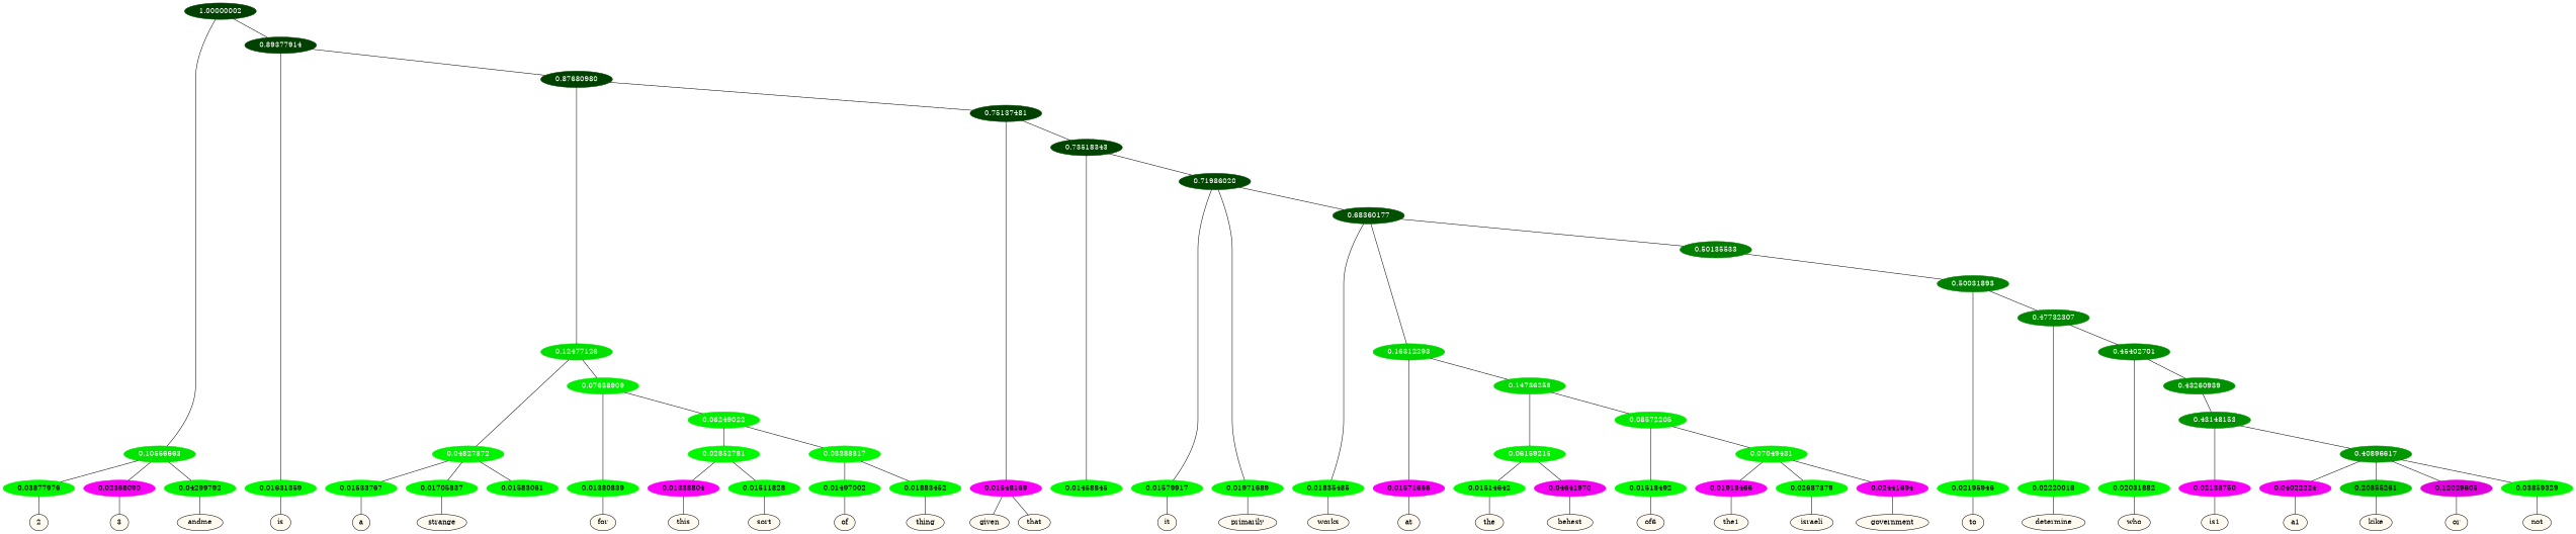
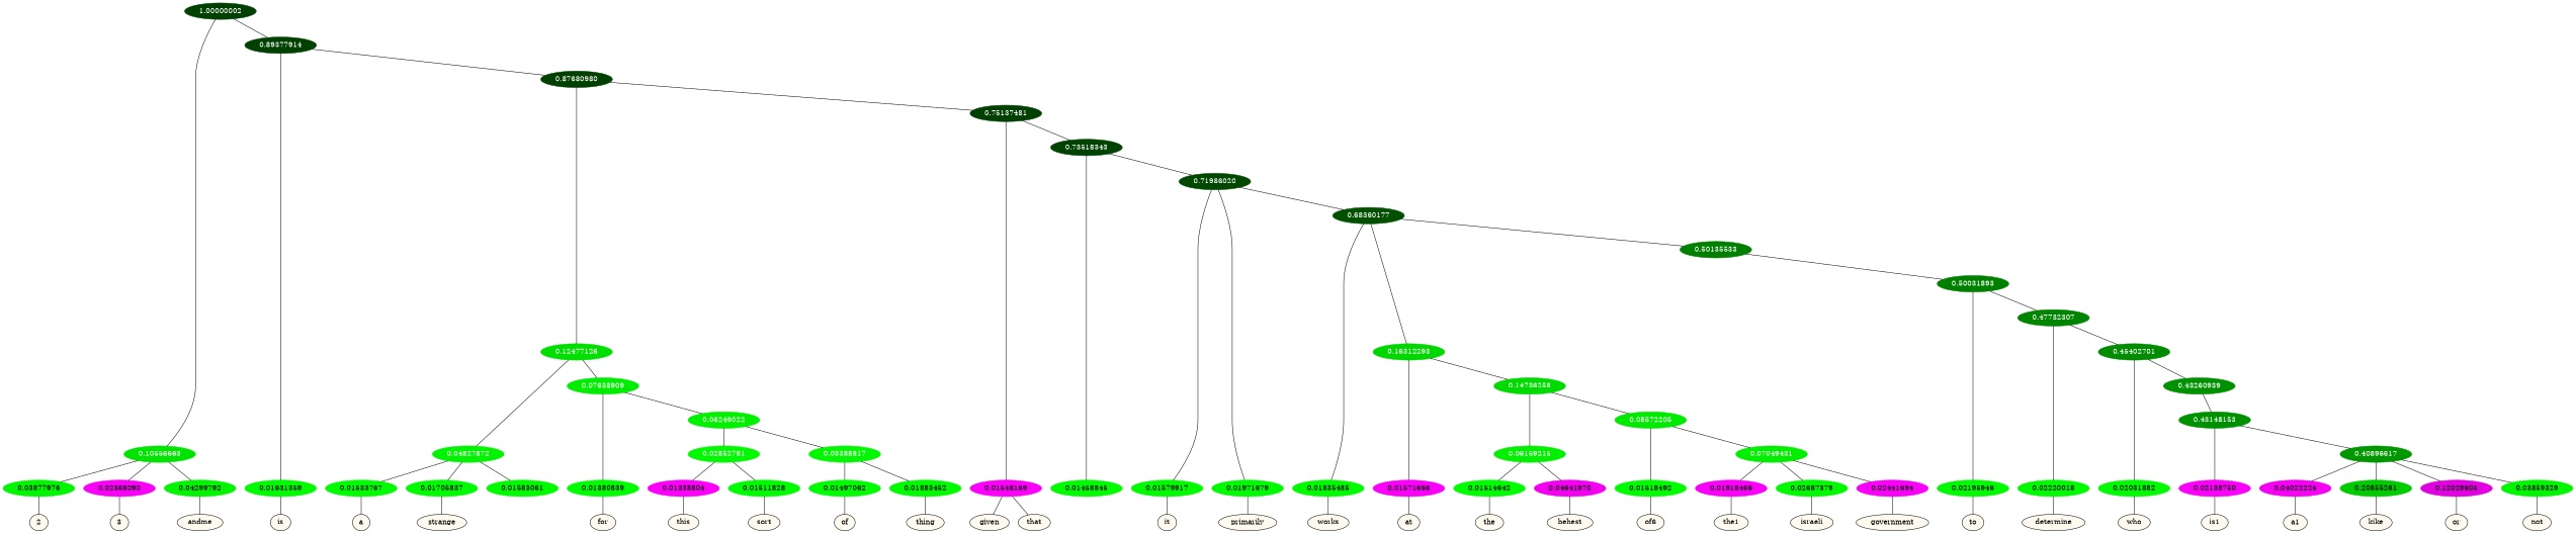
  graph {
    node [color=black format=png nodesep=0.001 ordering=out overlap_scaling=0.01 ranksep=0.001 style=filled fontcolor=black]
    n1 [fillcolor=floralwhite height=0.15 label=2 style="filled,solid" width=0.15 fontcolor=""]
    n2 [fillcolor=floralwhite height=0.15 label=3 style="filled,solid" width=0.15 fontcolor=""]
    n3 [fillcolor=floralwhite height=0.15 label=andme style="filled,solid" width=0.15 fontcolor=""]
    n4 [fillcolor=floralwhite height=0.15 label=is style="filled,solid" width=0.15 fontcolor=""]
    n5 [fillcolor=floralwhite height=0.15 label=a style="filled,solid" width=0.15 fontcolor=""]
    n6 [fillcolor=floralwhite height=0.15 label=strange style="filled,solid" width=0.15 fontcolor=""]
    n7 [fillcolor=floralwhite height=0.15 label=for style="filled,solid" width=0.15 fontcolor=""]
    n8 [fillcolor=floralwhite height=0.15 label=this style="filled,solid" width=0.15 fontcolor=""]
    n9 [fillcolor=floralwhite height=0.15 label=sort style="filled,solid" width=0.15 fontcolor=""]
    n10 [fillcolor=floralwhite height=0.15 label=of style="filled,solid" width=0.15 fontcolor=""]
    n11 [fillcolor=floralwhite height=0.15 label=thing style="filled,solid" width=0.15 fontcolor=""]
    n12 [fillcolor=floralwhite height=0.15 label=given style="filled,solid" width=0.15 fontcolor=""]
    n13 [fillcolor=floralwhite height=0.15 label=that style="filled,solid" width=0.15 fontcolor=""]
    n14 [fillcolor=floralwhite height=0.15 label=it style="filled,solid" width=0.15 fontcolor=""]
    n15 [fillcolor=floralwhite height=0.15 label=primarily style="filled,solid" width=0.15 fontcolor=""]
    n16 [fillcolor=floralwhite height=0.15 label=works style="filled,solid" width=0.15 fontcolor=""]
    n17 [fillcolor=floralwhite height=0.15 label=at style="filled,solid" width=0.15 fontcolor=""]
    n18 [fillcolor=floralwhite height=0.15 label=the style="filled,solid" width=0.15 fontcolor=""]
    n19 [fillcolor=floralwhite height=0.15 label=behest style="filled,solid" width=0.15 fontcolor=""]
    n20 [fillcolor=floralwhite height=0.15 label=of6 style="filled,solid" width=0.15 fontcolor=""]
    n21 [fillcolor=floralwhite height=0.15 label=the1 style="filled,solid" width=0.15 fontcolor=""]
    n22 [fillcolor=floralwhite height=0.15 label=israeli style="filled,solid" width=0.15 fontcolor=""]
    n23 [fillcolor=floralwhite height=0.15 label=government style="filled,solid" width=0.15 fontcolor=""]
    n24 [fillcolor=floralwhite height=0.15 label=to style="filled,solid" width=0.15 fontcolor=""]
    n25 [fillcolor=floralwhite height=0.15 label=determine style="filled,solid" width=0.15 fontcolor=""]
    n26 [fillcolor=floralwhite height=0.15 label=who style="filled,solid" width=0.15 fontcolor=""]
    n27 [fillcolor=floralwhite height=0.15 label=is1 style="filled,solid" width=0.15 fontcolor=""]
    n28 [fillcolor=floralwhite height=0.15 label=a1 style="filled,solid" width=0.15 fontcolor=""]
    n29 [fillcolor=floralwhite height=0.15 label=kike style="filled,solid" width=0.15 fontcolor=""]
    n30 [fillcolor=floralwhite height=0.15 label=or style="filled,solid" width=0.15 fontcolor=""]
    n31 [fillcolor=floralwhite height=0.15 label=not style="filled,solid" width=0.15 fontcolor=""]
    n32 [color="0.334 1.000 0.961" height=0.15 label=0.03877976 width=0.15]
    n33 [color="0.835 1.000 0.976" height=0.15 label=0.02368090 width=0.15]
    n34 [color="0.334 1.000 0.957" height=0.15 label=0.04299792 width=0.15]
    n35 [color="0.334 1.000 0.984" height=0.15 label=0.01631359 width=0.15]
    n36 [color="0.334 1.000 0.985" height=0.15 label=0.01533767 width=0.15]
    n37 [color="0.334 1.000 0.983" height=0.15 label=0.01705837 width=0.15]
    n38 [color="0.334 1.000 0.984" height=0.15 label=0.01583061 width=0.15]
    n39 [color="0.334 1.000 0.986" height=0.15 label=0.01380839 width=0.15]
    n40 [color="0.835 1.000 0.987" height=0.15 label=0.01338804 width=0.15]
    n41 [color="0.334 1.000 0.985" height=0.15 label=0.01511828 width=0.15]
-   n42 [color="0.334 1.000 0.985" height=0.15 label=0.01497002 width=0.15]
+   n42 [color="0.334 1.000 0.985" height=0.15 label=0.01497062 width=0.15]
    n43 [color="0.334 1.000 0.981" height=0.15 label=0.01883452 width=0.15]
    n44 [color="0.835 1.000 0.985" height=0.15 label=0.01548169 width=0.15]
    n45 [color="0.334 1.000 0.985" height=0.15 label=0.01458845 width=0.15]
    n46 [color="0.334 1.000 0.984" height=0.15 label=0.01579917 width=0.15]
-   n47 [color="0.334 1.000 0.980" height=0.15 label=0.01971689 width=0.15]
+   n47 [color="0.334 1.000 0.980" height=0.15 label=0.01971679 width=0.15]
    n48 [color="0.334 1.000 0.982" height=0.15 label=0.01835485 width=0.15]
    n49 [color="0.835 1.000 0.984" height=0.15 label=0.01571666 width=0.15]
    n50 [color="0.334 1.000 0.985" height=0.15 label=0.01514642 width=0.15]
    n51 [color="0.835 1.000 0.954" height=0.15 label=0.04641970 width=0.15]
    n52 [color="0.334 1.000 0.985" height=0.15 label=0.01518492 width=0.15]
    n53 [color="0.835 1.000 0.981" height=0.15 label=0.01918466 width=0.15]
    n54 [color="0.334 1.000 0.973" height=0.15 label=0.02687379 width=0.15]
    n55 [color="0.835 1.000 0.976" height=0.15 label=0.02441694 width=0.15]
    n56 [color="0.334 1.000 0.978" height=0.15 label=0.02195946 width=0.15]
    n57 [color="0.334 1.000 0.978" height=0.15 label=0.02220018 width=0.15]
    n58 [color="0.334 1.000 0.980" height=0.15 label=0.02031882 width=0.15]
    n59 [color="0.835 1.000 0.979" height=0.15 label=0.02138750 width=0.15]
    n60 [color="0.835 1.000 0.960" height=0.15 label=0.04022224 width=0.15]
    n61 [color="0.334 1.000 0.791" height=0.15 label=0.20855261 width=0.15]
    n62 [color="0.835 1.000 0.880" height=0.15 label=0.12029605 width=0.15]
    n63 [color="0.334 1.000 0.961" height=0.15 label=0.03859329 width=0.15]
    n64 [color="0.334 1.000 0.250" fontcolor=grey99 height=0.15 label=1.00000002 width=0.15]
    n65 [color="0.334 1.000 0.894" fontcolor=grey99 height=0.15 label=0.10556663 width=0.15]
    n66 [color="0.334 1.000 0.250" fontcolor=grey99 height=0.15 label=0.89377914 width=0.15]
    n67 [color="0.334 1.000 0.250" fontcolor=grey99 height=0.15 label=0.87680980 width=0.15]
    n68 [color="0.334 1.000 0.875" fontcolor=grey99 height=0.15 label=0.12477126 width=0.15]
    n69 [color="0.334 1.000 0.250" fontcolor=grey99 height=0.15 label=0.75137481 width=0.15]
    n70 [color="0.334 1.000 0.952" fontcolor=grey99 height=0.15 label=0.04827872 width=0.15]
    n71 [color="0.334 1.000 0.924" fontcolor=grey99 height=0.15 label=0.07638909 width=0.15]
    n72 [color="0.334 1.000 0.265" fontcolor=grey99 height=0.15 label=0.73518343 width=0.15]
    n73 [color="0.334 1.000 0.938" fontcolor=grey99 height=0.15 label=0.06249022 width=0.15]
    n74 [color="0.334 1.000 0.280" fontcolor=grey99 height=0.15 label=0.71986020 width=0.15]
    n75 [color="0.334 1.000 0.971" fontcolor=grey99 height=0.15 label=0.02852781 width=0.15]
    n76 [color="0.334 1.000 0.966" fontcolor=grey99 height=0.15 label=0.03388817 width=0.15]
    n77 [color="0.334 1.000 0.316" fontcolor=grey99 height=0.15 label=0.68360177 width=0.15]
    n78 [color="0.334 1.000 0.837" fontcolor=grey99 height=0.15 label=0.16312293 width=0.15]
    n79 [color="0.334 1.000 0.499" fontcolor=grey99 height=0.15 label=0.50135533 width=0.15]
    n80 [color="0.334 1.000 0.853" fontcolor=grey99 height=0.15 label=0.14736259 width=0.15]
    n81 [color="0.334 1.000 0.500" fontcolor=grey99 height=0.15 label=0.50031893 width=0.15]
    n82 [color="0.334 1.000 0.938" fontcolor=grey99 height=0.15 label=0.06159215 width=0.15]
    n83 [color="0.334 1.000 0.914" fontcolor=grey99 height=0.15 label=0.08572205 width=0.15]
    n84 [color="0.334 1.000 0.523" fontcolor=grey99 height=0.15 label=0.47732307 width=0.15]
    n85 [color="0.334 1.000 0.930" fontcolor=grey99 height=0.15 label=0.07049431 width=0.15]
    n86 [color="0.334 1.000 0.546" fontcolor=grey99 height=0.15 label=0.45402701 width=0.15]
    n87 [color="0.334 1.000 0.567" fontcolor=grey99 height=0.15 label=0.43260939 width=0.15]
    n88 [color="0.334 1.000 0.569" fontcolor=grey99 height=0.15 label=0.43148153 width=0.15]
    n89 [color="0.334 1.000 0.591" fontcolor=grey99 height=0.15 label=0.40896617 width=0.15]
    subgraph sub_1 {
      rank=same
      n1
      n2
      n3
      n4
      n5
      n6
      n7
      n8
      n9
      n10
      n11
      n12
      n13
      n14
      n15
      n16
      n17
      n18
      n19
      n20
      n21
      n22
      n23
      n24
      n25
      n26
      n27
      n28
      n29
      n30
      n31
    }
    subgraph sub_2 {
      rank=same
      n32
      n33
      n34
      n35
      n36
      n37
      n38
      n39
      n40
      n41
      n42
      n43
      n44
      n45
      n46
      n47
      n48
      n49
      n50
      n51
      n52
      n53
      n54
      n55
      n56
      n57
      n58
      n59
      n60
      n61
      n62
      n63
    }
    n32 -- n1
    n33 -- n2
    n34 -- n3
    n35 -- n4
    n36 -- n5
    n37 -- n6
    n39 -- n7
    n40 -- n8
    n41 -- n9
    n42 -- n10
    n43 -- n11
    n44 -- n12
    n44 -- n13
    n46 -- n14
    n47 -- n15
    n48 -- n16
    n49 -- n17
    n50 -- n18
    n51 -- n19
    n52 -- n20
    n53 -- n21
    n54 -- n22
    n55 -- n23
    n56 -- n24
    n57 -- n25
    n58 -- n26
    n59 -- n27
    n60 -- n28
    n61 -- n29
    n62 -- n30
    n63 -- n31
    n64 -- n65
    n64 -- n66
    n65 -- n32
    n65 -- n33
    n65 -- n34
    n66 -- n35
    n66 -- n67
    n67 -- n68
    n67 -- n69
    n68 -- n70
    n68 -- n71
    n69 -- n44
    n69 -- n72
    n70 -- n36
    n70 -- n37
    n70 -- n38
    n71 -- n39
    n71 -- n73
    n72 -- n45
    n72 -- n74
    n73 -- n75
    n73 -- n76
    n74 -- n46
    n74 -- n47
    n74 -- n77
    n75 -- n40
    n75 -- n41
    n76 -- n42
    n76 -- n43
    n77 -- n48
    n77 -- n78
    n77 -- n79
    n78 -- n49
    n78 -- n80
    n79 -- n81
    n80 -- n82
    n80 -- n83
    n81 -- n56
    n81 -- n84
    n82 -- n50
    n82 -- n51
    n83 -- n52
    n83 -- n85
    n84 -- n57
    n84 -- n86
    n85 -- n53
    n85 -- n54
    n85 -- n55
    n86 -- n58
    n86 -- n87
    n87 -- n88
    n88 -- n59
    n88 -- n89
    n89 -- n60
    n89 -- n61
    n89 -- n62
    n89 -- n63
  }
